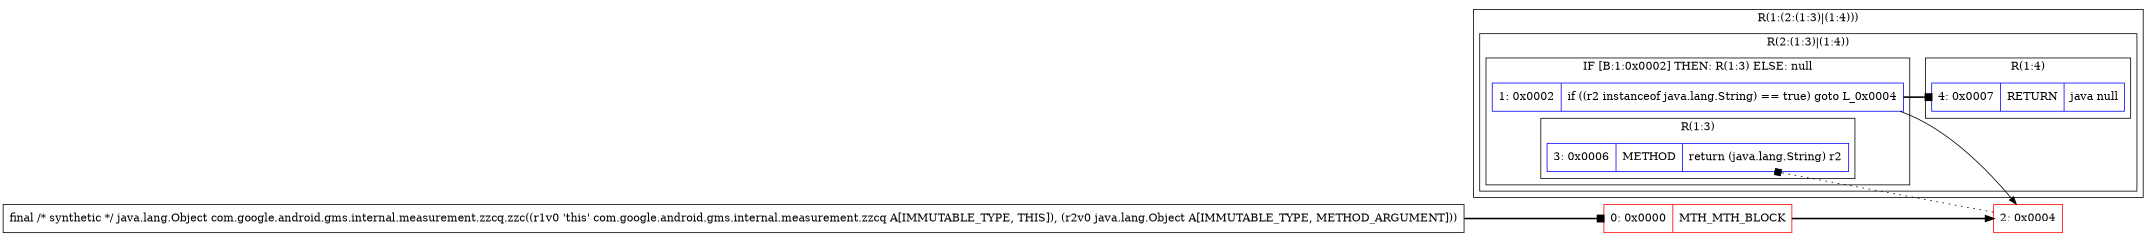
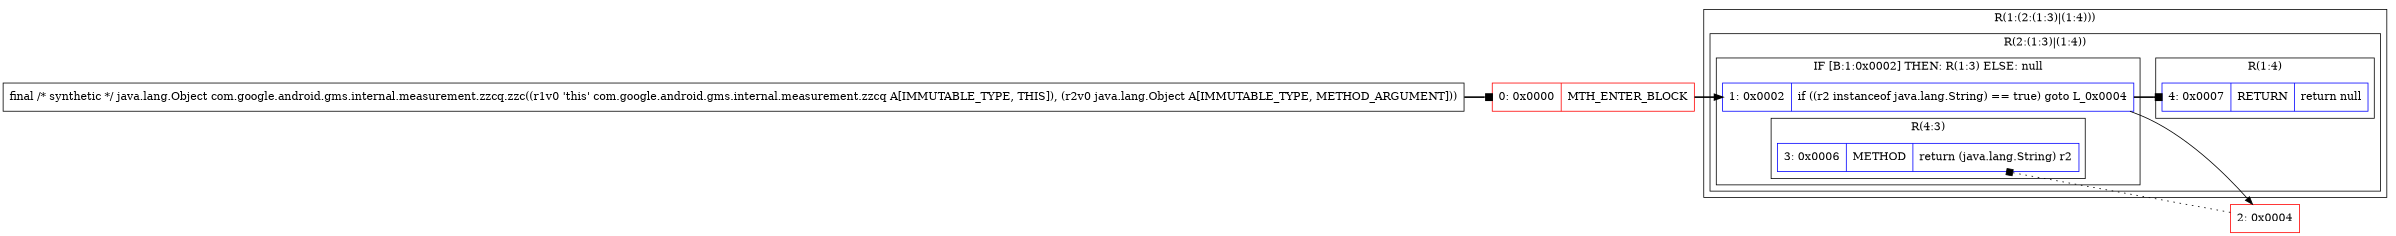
  digraph {
    rankdir=LR
    node [color=blue shape=record]
    edge [arrowhead=box style=bold]
    n1 [label="{3\:\ 0x0006|METHOD\l|return (java.lang.String) r2\l}"]
    n2 [label="{1\:\ 0x0002|if ((r2 instanceof java.lang.String) == true) goto L_0x0004\l}"]
-   n3 [label="{4\:\ 0x0007|RETURN\l|java null\l}"]
+   n3 [label="{4\:\ 0x0007|RETURN\l|return null\l}"]
    n4 [color=red label="{2\:\ 0x0004}"]
-   n5 [color=red label="{0\:\ 0x0000|MTH_MTH_BLOCK\l}"]
+   n5 [color=red label="{0\:\ 0x0000|MTH_ENTER_BLOCK\l}"]
    n6 [label="{final \/* synthetic *\/ java.lang.Object com.google.android.gms.internal.measurement.zzcq.zzc((r1v0 'this' com.google.android.gms.internal.measurement.zzcq A[IMMUTABLE_TYPE, THIS]), (r2v0 java.lang.Object A[IMMUTABLE_TYPE, METHOD_ARGUMENT])) }" color=""]
    subgraph cluster_1 {
      label="R(1:(2:(1:3)|(1:4)))"
      subgraph cluster_2 {
        label="R(2:(1:3)|(1:4))"
        subgraph cluster_3 {
          label="IF [B:1:0x0002] THEN: R(1:3) ELSE: null"
          n2
          subgraph cluster_4 {
-           label="R(1:3)"
+           label="R(4:3)"
            n1
          }
        }
        subgraph cluster_5 {
          label="R(1:4)"
          n3
        }
      }
    }
    n2 -> n3
    n2 -> n4 [arrowhead=normal style=solid]
    n4 -> n1 [style=dotted]
-   n5 -> n4 [arrowhead=normal]
+   n5 -> n2 [arrowhead=normal]
    n6 -> n5
  }
